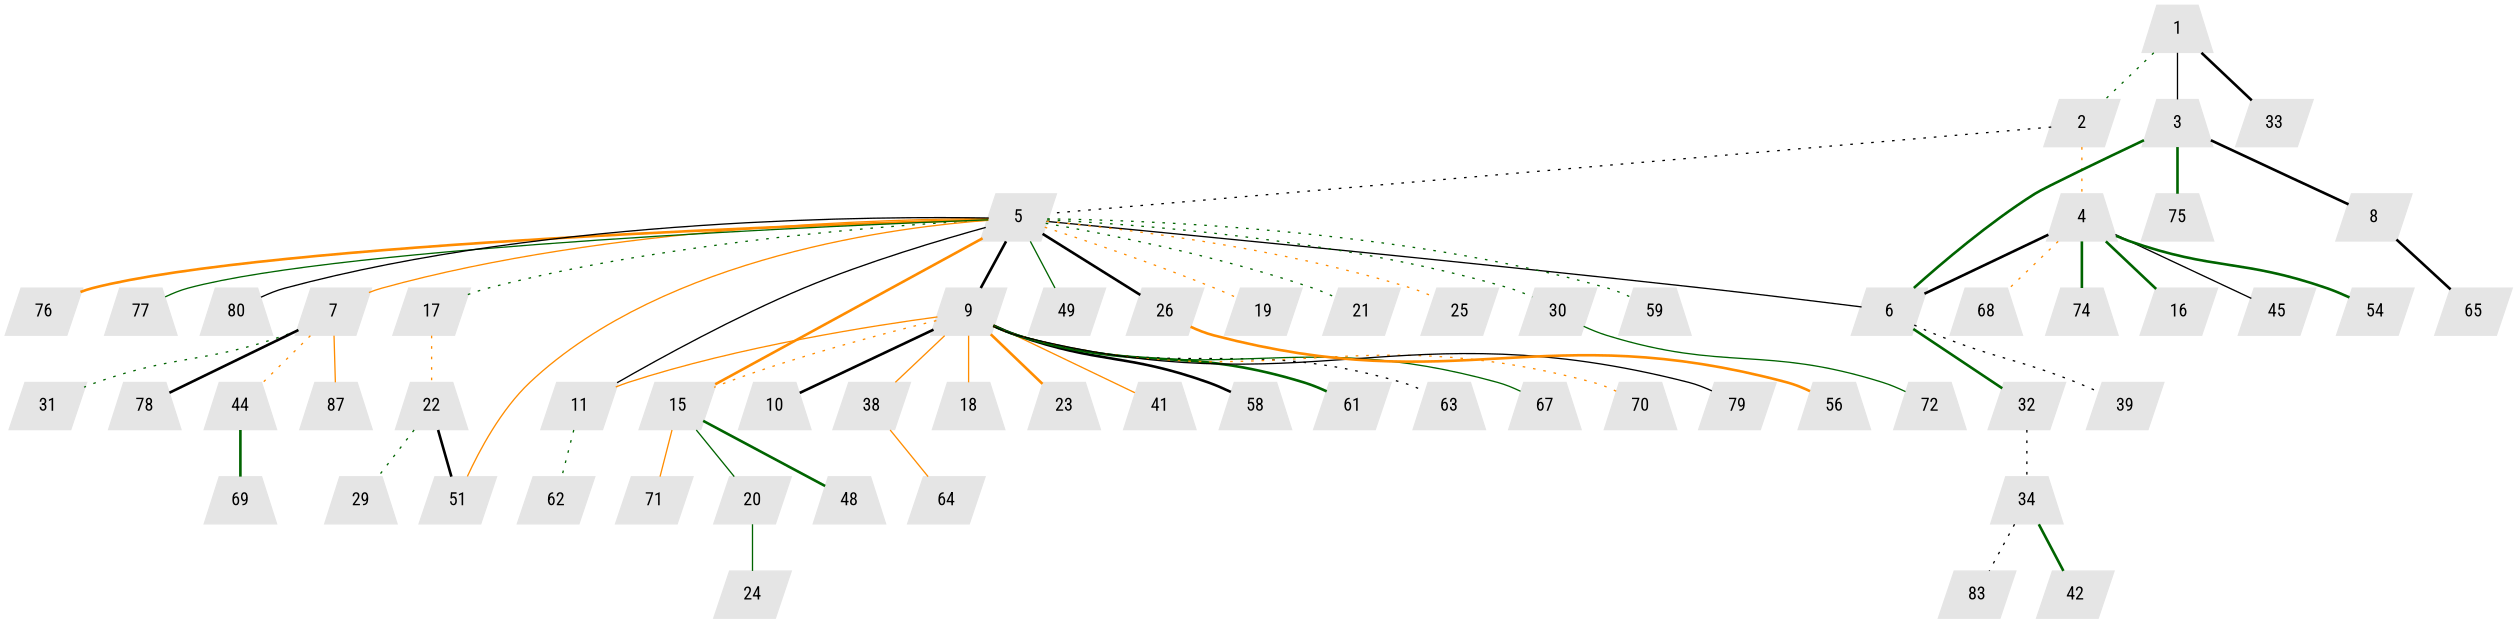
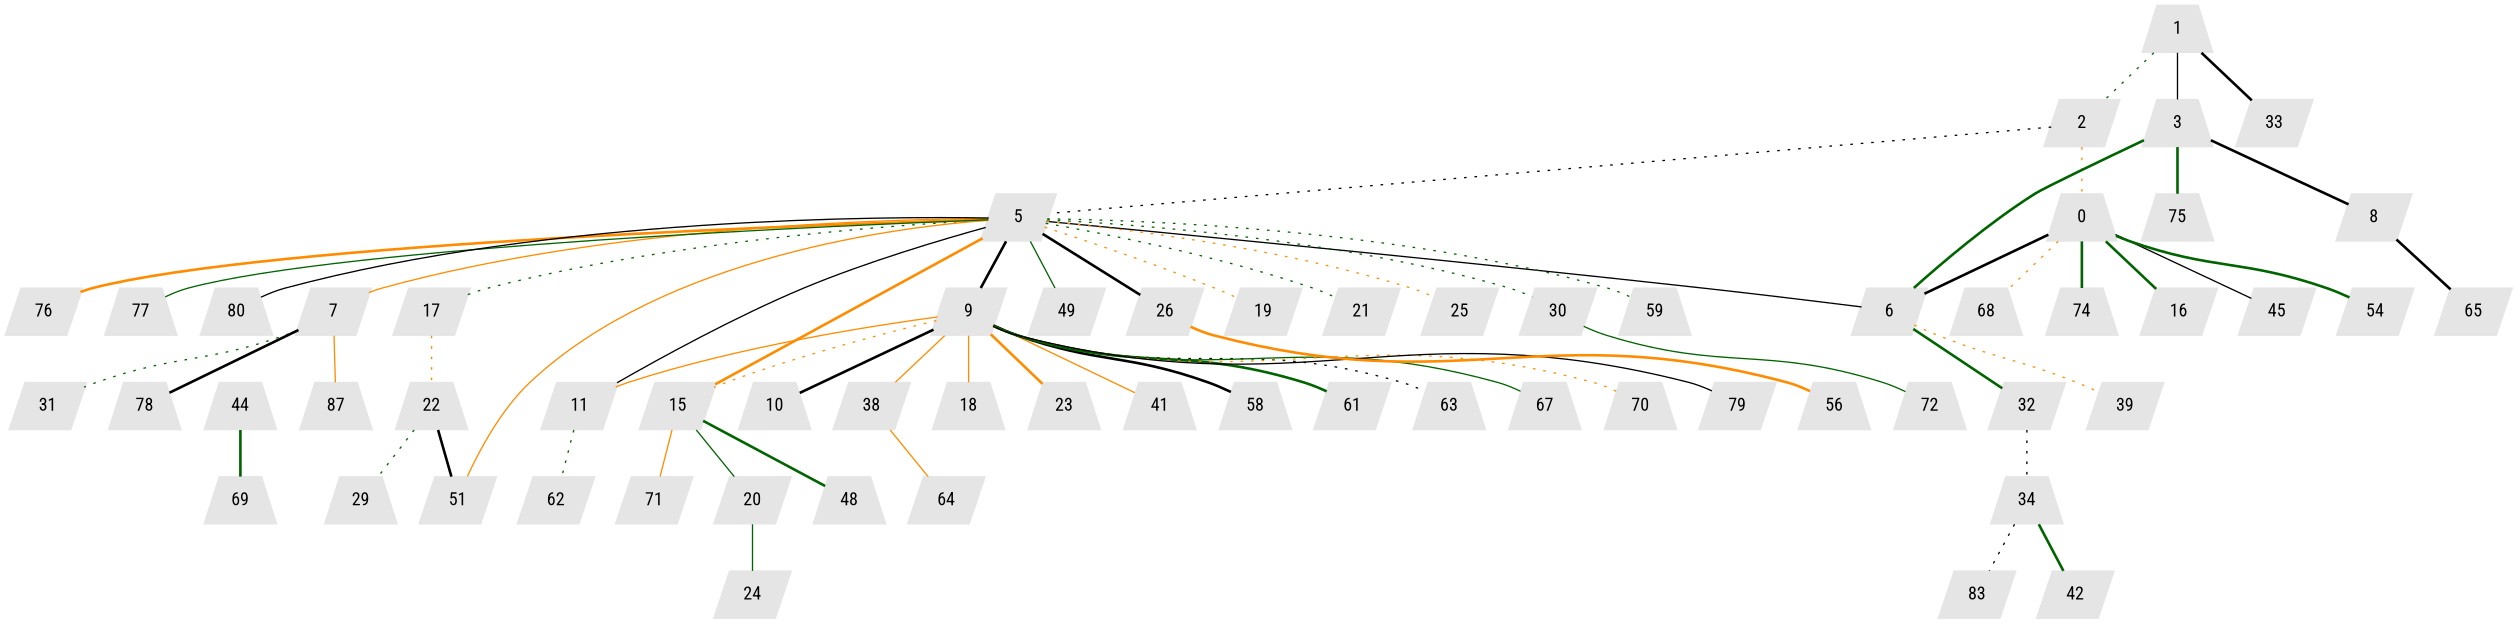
  graph {
    fontname="Roboto Condensed"
    node [color=gray90 fontname="Roboto Condensed" shape=parallelogram style=filled]
    edge [color=darkgreen fontname="Roboto Condensed" style=bold]
    2 [super="+28"]
-   4 [shape=trapezium super="+86"]
+   4 [shape=trapezium super="+86" label=0]
    5 [super="+14"]
    1 [shape=trapezium]
    3 [shape=trapezium super="+37"]
    33
    6 [super="+50"]
    8 [super="+43"]
    75 [shape=trapezium]
    16 [super="+53"]
    45
    54
    68 [shape=trapezium]
    74 [shape=trapezium]
    7 [super="+27"]
    9 [super="+13"]
    11 [super="+12"]
    15 [super="+85"]
    17 [super="+46"]
    19
    21
    25
    26 [super="+40"]
    30 [super="+52"]
    49 [super="+73"]
    51 [super="+57"]
    59 [shape=trapezium]
    76
    77 [shape=trapezium]
    80 [shape=trapezium]
    32 [super="+36"]
    39
    65
    31
    44 [shape=trapezium]
    78 [shape=trapezium]
    87 [shape=trapezium]
    10 [shape=trapezium super="+82"]
    18 [shape=trapezium]
    23 [shape=trapezium super="+66"]
    38
    41 [shape=trapezium]
    58 [shape=trapezium]
    61
    63 [shape=trapezium]
    67 [shape=trapezium super="+84"]
    70 [shape=trapezium]
    79
    62
    20 [super="+60"]
    48 [shape=trapezium]
    71
    22 [shape=trapezium super="+35"]
    56 [shape=trapezium]
    72 [shape=trapezium]
    34 [shape=trapezium super="+47"]
    69 [shape=trapezium]
    64
    24 [super="+55"]
    29 [shape=trapezium]
    42
    83
    2 -- 4 [color=darkorange style=dotted]
    2 -- 5 [color=black style=dotted]
    4 -- 6 [color=black]
    4 -- 16
    4 -- 45 [color=black style=solid]
    4 -- 54
    4 -- 68 [color=darkorange style=dotted]
    4 -- 74
    5 -- 6 [color=black style=solid]
    5 -- 7 [color=darkorange style=solid]
    5 -- 9 [color=black]
    5 -- 11 [color=black style=solid]
    5 -- 15 [color=darkorange]
    5 -- 17 [style=dotted]
    5 -- 19 [color=darkorange style=dotted]
    5 -- 21 [style=dotted]
    5 -- 25 [color=darkorange style=dotted]
    5 -- 26 [color=black]
    5 -- 30 [style=dotted]
    5 -- 49 [style=solid]
    5 -- 51 [color=darkorange style=solid]
    5 -- 59 [style=dotted]
    5 -- 76 [color=darkorange]
    5 -- 77 [style=solid]
    5 -- 80 [color=black style=solid]
    1 -- 2 [style=dotted]
    1 -- 3 [color=black style=solid]
    1 -- 33 [color=black]
    3 -- 6
    3 -- 8 [color=black]
    3 -- 75
    6 -- 32
-   6 -- 39 [color=black style=dotted]
+   6 -- 39 [color=darkorange style=dotted]
    8 -- 65 [color=black]
    7 -- 31 [style=dotted]
-   7 -- 44 [color=darkorange style=dotted]
    7 -- 78 [color=black]
    7 -- 87 [color=darkorange style=solid]
    9 -- 11 [color=darkorange style=solid]
    9 -- 15 [color=darkorange style=dotted]
    9 -- 10 [color=black]
    9 -- 18 [color=darkorange style=solid]
    9 -- 23 [color=darkorange]
    9 -- 38 [color=darkorange style=solid]
    9 -- 41 [color=darkorange style=solid]
    9 -- 58 [color=black]
    9 -- 61
    9 -- 63 [color=black style=dotted]
    9 -- 67 [style=solid]
    9 -- 70 [color=darkorange style=dotted]
    9 -- 79 [color=black style=solid]
    11 -- 62 [style=dotted]
    15 -- 20 [style=solid]
    15 -- 48
    15 -- 71 [color=darkorange style=solid]
    17 -- 22 [color=darkorange style=dotted]
    26 -- 56 [color=darkorange]
    30 -- 72 [style=solid]
    32 -- 34 [color=black style=dotted]
    44 -- 69
    38 -- 64 [color=darkorange style=solid]
    20 -- 24 [style=solid]
    22 -- 51 [color=black]
    22 -- 29 [style=dotted]
    34 -- 42
    34 -- 83 [color=black style=dotted]
  }
